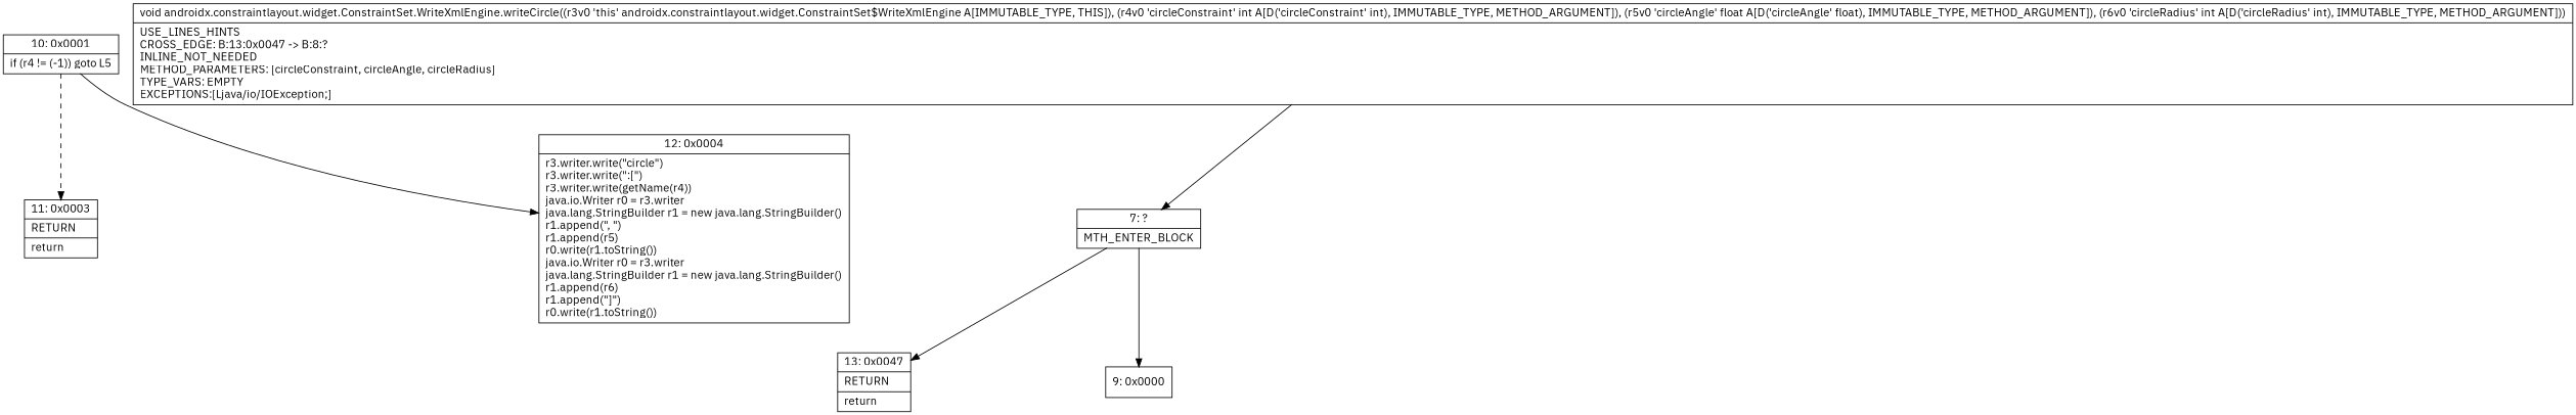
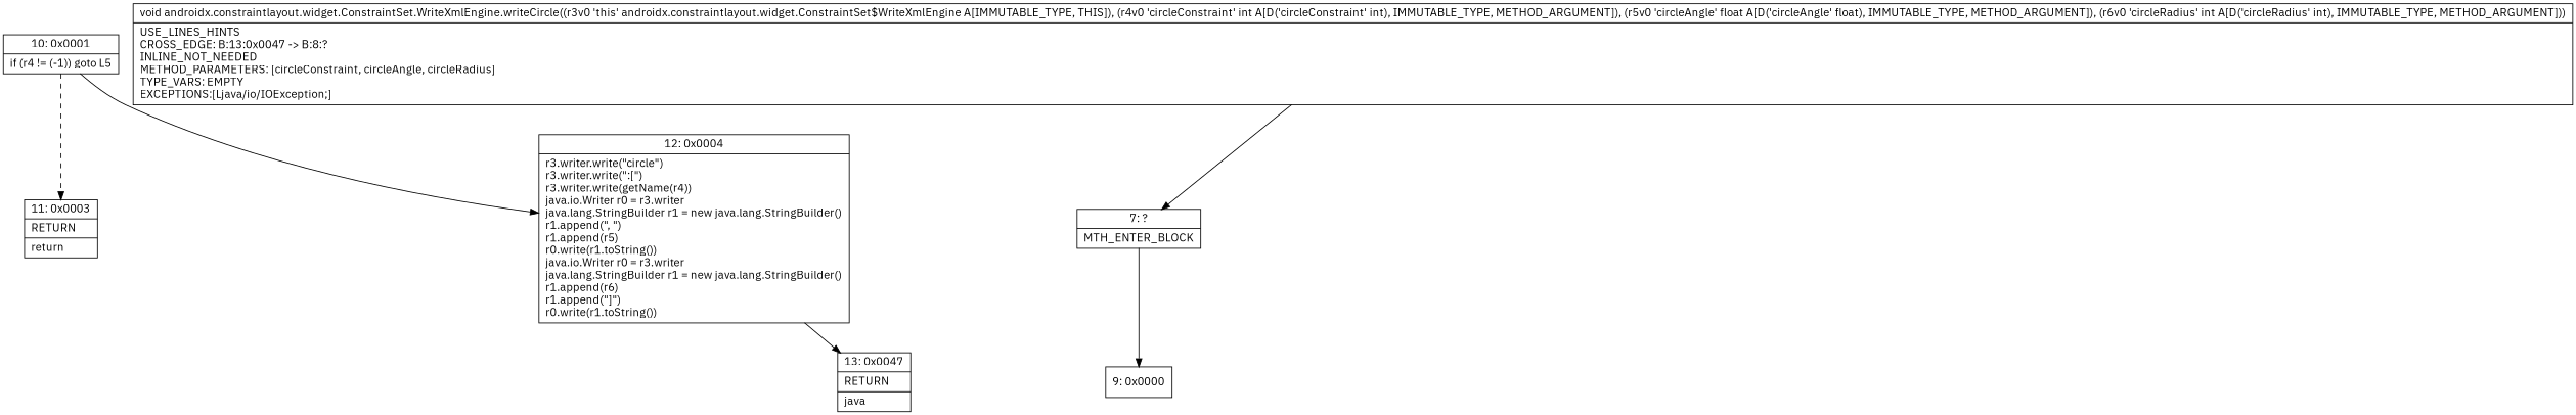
  digraph {
    fontname="IBM Plex Sans"
    node [fontname="IBM Plex Sans" shape=record]
    edge [fontname="IBM Plex Sans"]
    n1 [label="{7\:\ ?|MTH_ENTER_BLOCK\l}"]
    n2 [label="{9\:\ 0x0000}"]
    n3 [label="{10\:\ 0x0001|if (r4 != (\-1)) goto L5\l}"]
    n4 [label="{11\:\ 0x0003|RETURN\l|return\l}"]
    n5 [label="{12\:\ 0x0004|r3.writer.write(\"circle\")\lr3.writer.write(\":[\")\lr3.writer.write(getName(r4))\ljava.io.Writer r0 = r3.writer\ljava.lang.StringBuilder r1 = new java.lang.StringBuilder()\lr1.append(\", \")\lr1.append(r5)\lr0.write(r1.toString())\ljava.io.Writer r0 = r3.writer\ljava.lang.StringBuilder r1 = new java.lang.StringBuilder()\lr1.append(r6)\lr1.append(\"]\")\lr0.write(r1.toString())\l}"]
-   n6 [label="{13\:\ 0x0047|RETURN\l|return\l}"]
+   n6 [label="{13\:\ 0x0047|RETURN\l|java\l}"]
    n7 [label="{void androidx.constraintlayout.widget.ConstraintSet.WriteXmlEngine.writeCircle((r3v0 'this' androidx.constraintlayout.widget.ConstraintSet$WriteXmlEngine A[IMMUTABLE_TYPE, THIS]), (r4v0 'circleConstraint' int A[D('circleConstraint' int), IMMUTABLE_TYPE, METHOD_ARGUMENT]), (r5v0 'circleAngle' float A[D('circleAngle' float), IMMUTABLE_TYPE, METHOD_ARGUMENT]), (r6v0 'circleRadius' int A[D('circleRadius' int), IMMUTABLE_TYPE, METHOD_ARGUMENT]))  | USE_LINES_HINTS\lCROSS_EDGE: B:13:0x0047 \-\> B:8:?\lINLINE_NOT_NEEDED\lMETHOD_PARAMETERS: [circleConstraint, circleAngle, circleRadius]\lTYPE_VARS: EMPTY\lEXCEPTIONS:[Ljava\/io\/IOException;]\l}"]
    n1 -> n2
    n3 -> n4 [style=dashed]
    n3 -> n5
-   n1 -> n6
+   n5 -> n6
    n7 -> n1
  }
